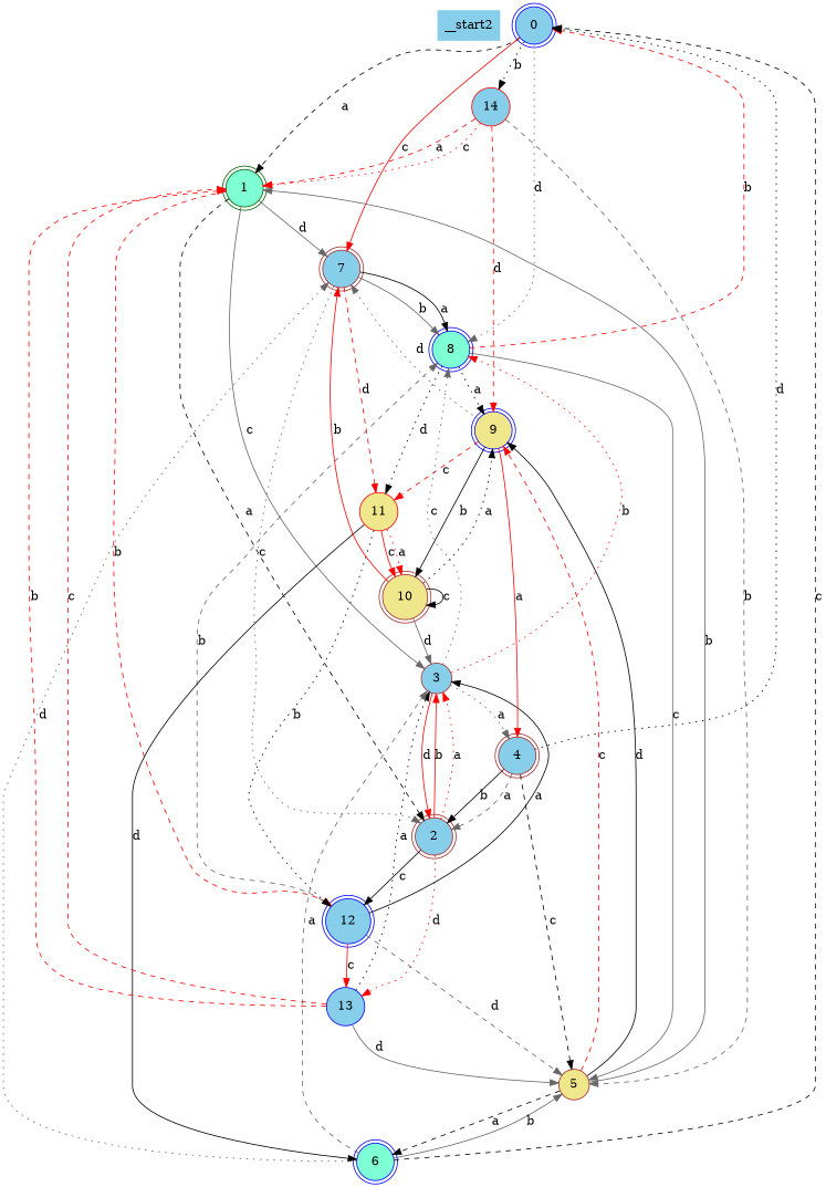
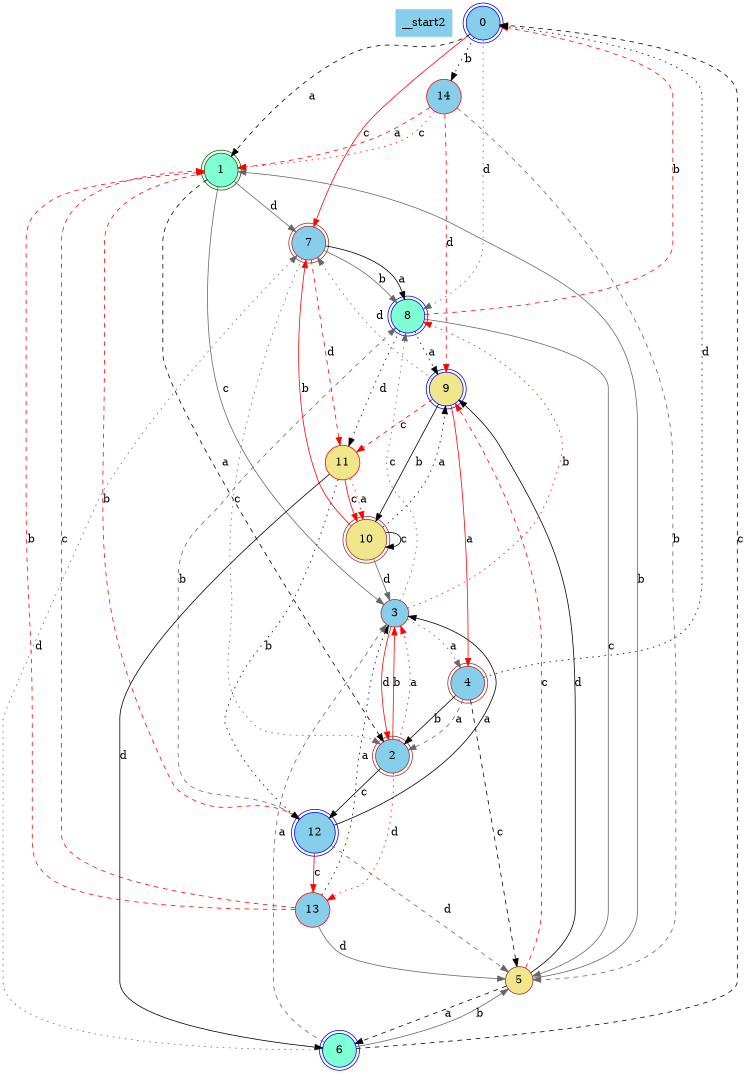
  digraph {
    rankdir=TB
    node [color=blue fillcolor=skyblue shape=doublecircle style="rounded,filled"]
    edge [color=red style=solid]
    n1 [label=__start2 shape=none style=filled]
    n2 [label=0]
    n3 [color=darkgreen fillcolor=aquamarine label=1]
    n4 [color=brown label=7]
    n5 [fillcolor=aquamarine label=8]
    n6 [color=red label=14 shape=circle style=filled]
    n7 [color=brown label=2]
    n8 [color=brown label=3 shape=circle style=filled]
    n9 [label=12]
    n10 [color=red fillcolor=khaki label=11 shape=circle style=filled]
    n11 [color=brown fillcolor=khaki label=5 shape=circle style=filled]
    n12 [fillcolor=khaki label=9]
-   n13 [label=13 shape=circle style=filled]
+   n13 [color=red label=13 shape=circle style=filled]
    n14 [color=brown label=4]
    n15 [fillcolor=aquamarine label=6]
    n16 [color=brown fillcolor=khaki label=10]
    n2 -> n3 [color=black label=a style=dashed]
    n2 -> n4 [label=c]
    n2 -> n5 [color=gray40 label=d style=dotted]
    n2 -> n6 [color=black label=b style=dotted]
    n3 -> n4 [color=gray40 label=d]
    n3 -> n7 [color=black label=a style=dashed]
    n3 -> n8 [color=gray40 label=c]
    n3 -> n9 [label=b style=dashed]
    n4 -> n5 [color=black label=a]
    n4 -> n5 [color=gray40 label=b]
    n4 -> n7 [color=gray40 label=c style=dotted]
    n4 -> n10 [label=d style=dashed]
    n5 -> n2 [label=b style=dashed]
    n5 -> n10 [color=black label=d style=dotted]
    n5 -> n11 [color=gray40 label=c]
    n5 -> n12 [color=black label=a style=dotted]
    n6 -> n3 [label=a style=dashed]
    n6 -> n3 [label=c style=dotted]
    n6 -> n11 [color=gray40 label=b style=dashed]
    n6 -> n12 [label=d style=dashed]
    n7 -> n8 [label=a style=dotted]
    n7 -> n8 [label=b]
    n7 -> n9 [color=black label=c]
    n7 -> n13 [label=d style=dotted]
    n8 -> n5 [label=b style=dotted]
    n8 -> n5 [color=gray40 label=c style=dotted]
    n8 -> n7 [label=d]
    n8 -> n14 [color=gray40 label=a style=dotted]
    n9 -> n5 [color=gray40 label=b style=dashed]
    n9 -> n8 [color=black label=a]
    n9 -> n11 [color=gray40 label=d style=dashed]
    n9 -> n13 [label=c]
    n10 -> n9 [color=black label=b style=dotted]
    n10 -> n15 [color=black label=d]
    n10 -> n16 [label=a style=dotted]
    n10 -> n16 [label=c]
    n11 -> n3 [color=gray40 label=b]
    n11 -> n12 [label=c style=dashed]
    n11 -> n12 [color=black label=d]
    n11 -> n15 [color=black label=a style=dashed]
    n12 -> n4 [color=gray40 label=d style=dotted]
    n12 -> n10 [label=c style=dashed]
    n12 -> n14 [label=a]
    n12 -> n16 [color=black label=b]
    n13 -> n3 [label=b style=dashed]
    n13 -> n3 [label=c style=dashed]
    n13 -> n8 [color=black label=a style=dotted]
    n13 -> n11 [color=gray40 label=d]
    n14 -> n2 [color=black label=d style=dotted]
    n14 -> n7 [color=gray40 label=a style=dashed]
    n14 -> n7 [color=black label=b]
    n14 -> n11 [color=black label=c style=dashed]
    n15 -> n2 [color=black label=c style=dashed]
    n15 -> n4 [color=gray40 label=d style=dotted]
    n15 -> n8 [color=gray40 label=a style=dashed]
    n15 -> n11 [color=gray40 label=b]
    n16 -> n4 [label=b]
    n16 -> n8 [color=gray40 label=d]
    n16 -> n12 [color=black label=a style=dotted]
    n16 -> n16 [color=black label=c]
  }
